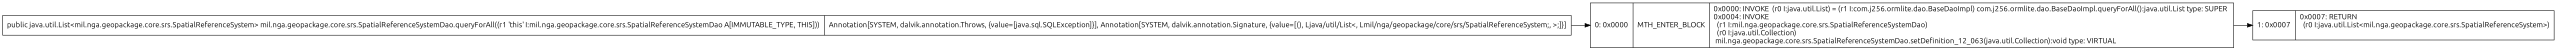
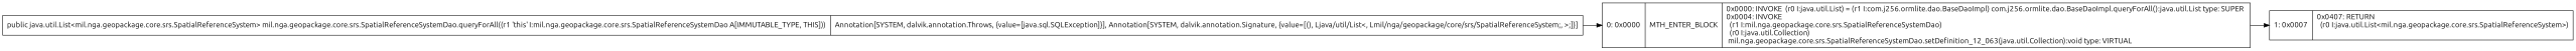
  digraph {
    rankdir=LR
    fontname=Ubuntu
    node [shape=record fontname=Ubuntu]
    edge [fontname=Ubuntu]
    n1 [label="{0\:\ 0x0000|MTH_ENTER_BLOCK\l|0x0000: INVOKE  (r0 I:java.util.List) = (r1 I:com.j256.ormlite.dao.BaseDaoImpl) com.j256.ormlite.dao.BaseDaoImpl.queryForAll():java.util.List type: SUPER \l0x0004: INVOKE  \l  (r1 I:mil.nga.geopackage.core.srs.SpatialReferenceSystemDao)\l  (r0 I:java.util.Collection)\l mil.nga.geopackage.core.srs.SpatialReferenceSystemDao.setDefinition_12_063(java.util.Collection):void type: VIRTUAL \l}"]
-   n2 [label="{1\:\ 0x0007|0x0007: RETURN  \l  (r0 I:java.util.List\<mil.nga.geopackage.core.srs.SpatialReferenceSystem\>)\l \l}"]
+   n2 [label="{1\:\ 0x0007|0x0407: RETURN  \l  (r0 I:java.util.List\<mil.nga.geopackage.core.srs.SpatialReferenceSystem\>)\l \l}"]
    n3 [label="{public java.util.List\<mil.nga.geopackage.core.srs.SpatialReferenceSystem\> mil.nga.geopackage.core.srs.SpatialReferenceSystemDao.queryForAll((r1 'this' I:mil.nga.geopackage.core.srs.SpatialReferenceSystemDao A[IMMUTABLE_TYPE, THIS]))  | Annotation[SYSTEM, dalvik.annotation.Throws, \{value=[java.sql.SQLException]\}], Annotation[SYSTEM, dalvik.annotation.Signature, \{value=[(), Ljava\/util\/List\<, Lmil\/nga\/geopackage\/core\/srs\/SpatialReferenceSystem;, \>;]\}]\l}"]
    n1 -> n2
    n3 -> n1
  }
